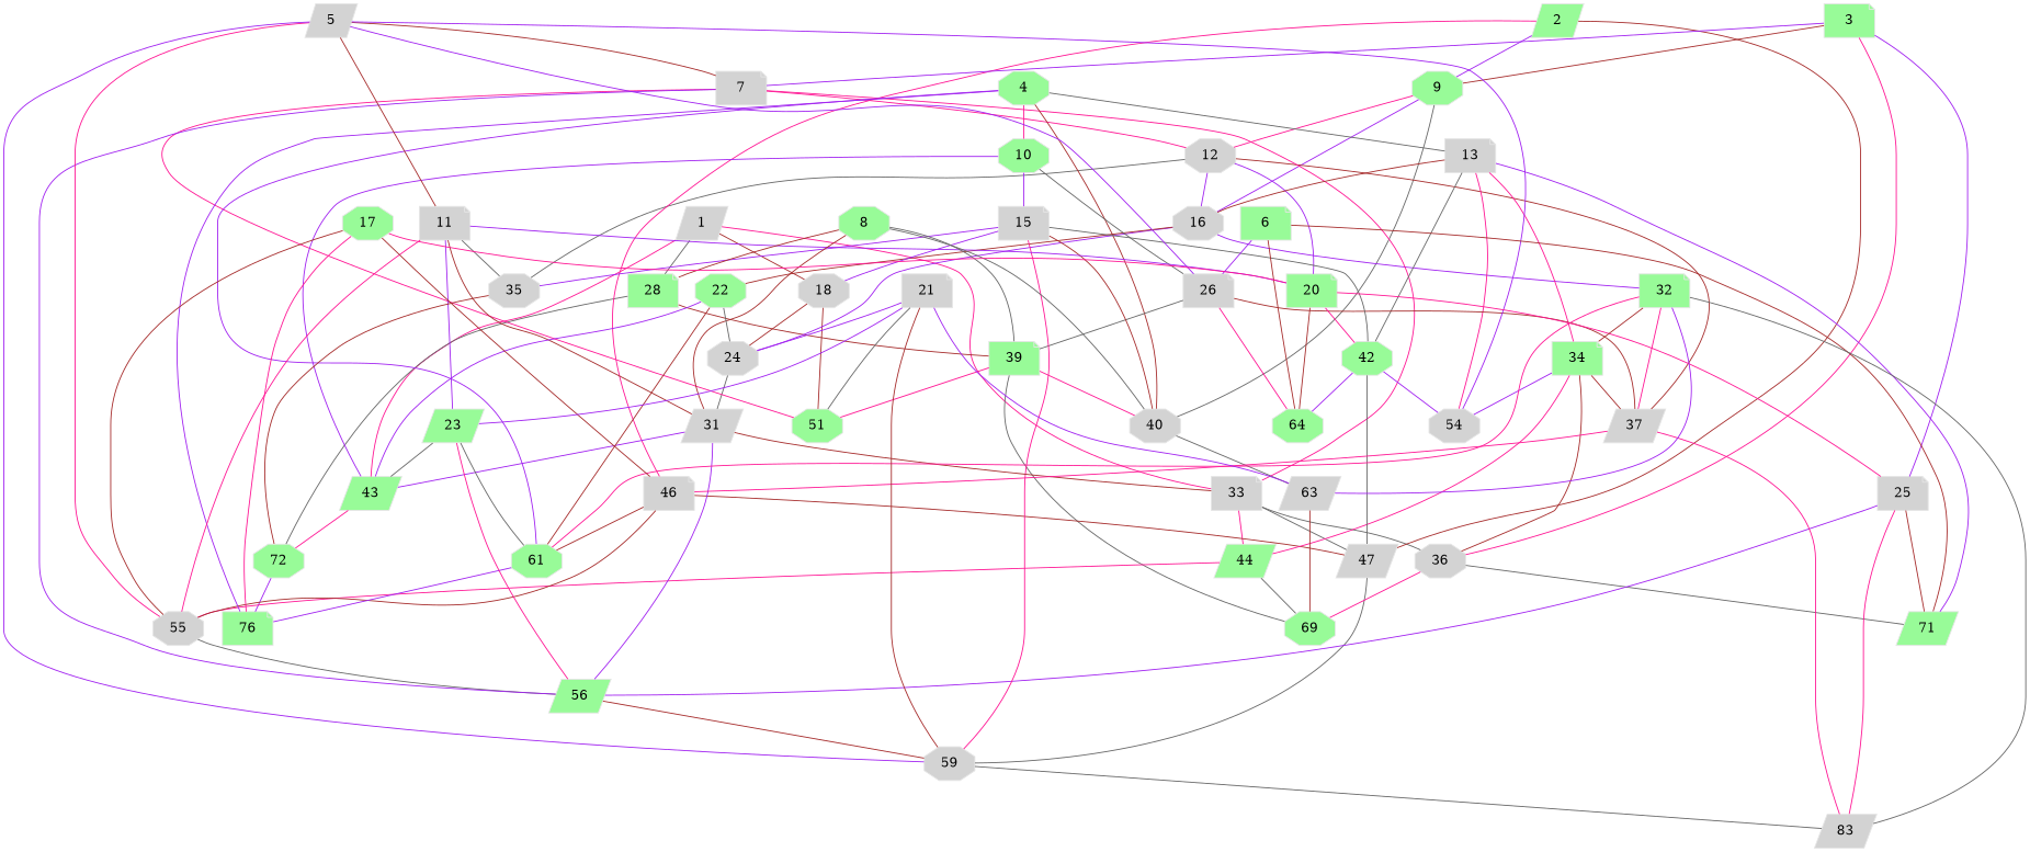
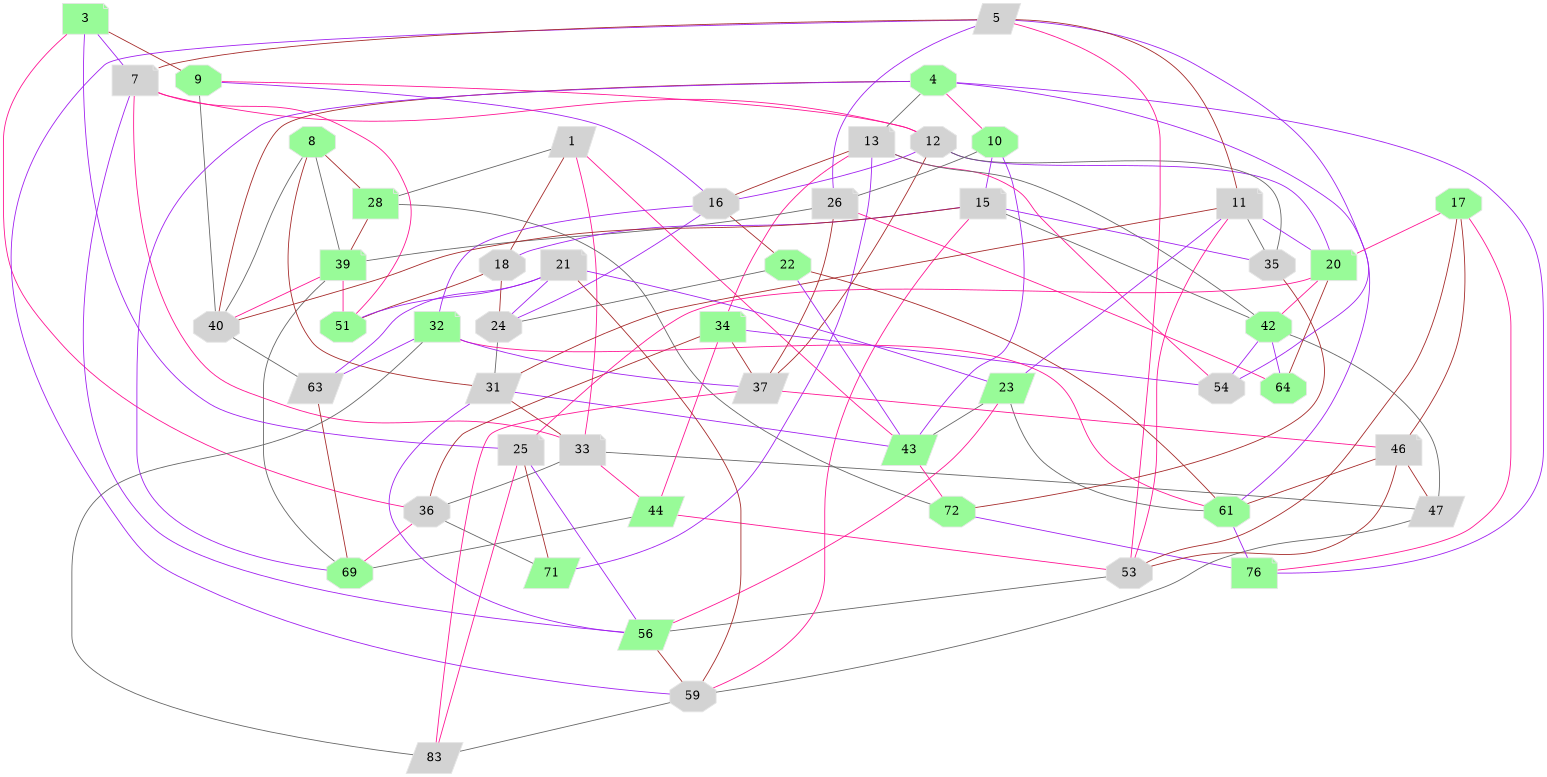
  graph {
    node [color=gray90 fillcolor=lightgrey shape=octagon style=filled]
    edge [color=purple]
    1 [shape=parallelogram]
    18
    28 [fillcolor=palegreen shape=note]
    33 [shape=note super="+41"]
    43 [fillcolor=palegreen shape=parallelogram super="+45"]
    24 [super="+50"]
    51 [fillcolor=palegreen]
    39 [fillcolor=palegreen shape=note super="+65"]
    72 [fillcolor=palegreen]
    47 [shape=parallelogram super="+73"]
    36 [super="+78"]
    44 [fillcolor=palegreen shape=parallelogram]
    9 [fillcolor=palegreen super="+68"]
    40 [super="+70"]
    12 [super="+49"]
    16 [super="+79"]
-   2 [fillcolor=palegreen shape=parallelogram]
    46 [shape=note super="+74"]
    61 [fillcolor=palegreen super="+82"]
-   53 [super="+80" label=55]
+   53 [super="+80"]
    59 [super="+66"]
    3 [fillcolor=palegreen shape=note super="+48"]
    7 [shape=note super="+19"]
    25 [shape=note super="+84"]
    56 [fillcolor=palegreen shape=parallelogram super="+57"]
    71 [fillcolor=palegreen shape=parallelogram]
    83 [shape=parallelogram]
    69 [fillcolor=palegreen super="+81"]
    4 [fillcolor=palegreen super="+14"]
    10 [fillcolor=palegreen]
    13 [shape=note super="+62"]
    76 [fillcolor=palegreen shape=note]
    26 [shape=note super="+27"]
    15 [shape=note super="+60"]
    54
    34 [fillcolor=palegreen shape=note super="+55"]
    42 [fillcolor=palegreen super="+58"]
    63 [shape=parallelogram]
    5 [shape=parallelogram super="+75"]
    11 [shape=note super="+30"]
    31 [shape=parallelogram super="+67"]
    20 [fillcolor=palegreen shape=note super="+29"]
    23 [fillcolor=palegreen shape=parallelogram]
    35
    64 [fillcolor=palegreen]
    37 [shape=parallelogram super="+77"]
-   6 [fillcolor=palegreen shape=note]
    8 [fillcolor=palegreen]
    22 [fillcolor=palegreen]
    32 [fillcolor=palegreen shape=note super="+52"]
    17 [fillcolor=palegreen]
    21 [shape=note super="+38"]
    1 -- 18 [color=brown]
    1 -- 28 [color=gray40]
    1 -- 33 [color=deeppink]
    1 -- 43 [color=deeppink]
    18 -- 24 [color=brown]
    18 -- 51 [color=brown]
    28 -- 39 [color=brown]
    28 -- 72 [color=gray40]
    33 -- 47 [color=gray40]
    33 -- 36 [color=gray40]
    33 -- 44 [color=deeppink]
    43 -- 72 [color=deeppink]
    24 -- 31 [color=gray40]
    39 -- 51 [color=deeppink]
    39 -- 40 [color=deeppink]
    39 -- 69 [color=gray40]
    72 -- 76
    47 -- 59 [color=gray40]
    36 -- 71 [color=gray40]
    36 -- 69 [color=deeppink weight=2]
    44 -- 53 [color=deeppink]
    44 -- 69 [color=gray40]
    9 -- 40 [color=gray40]
    9 -- 12 [color=deeppink]
    9 -- 16
    40 -- 63 [color=gray40]
    12 -- 16
    12 -- 20
    12 -- 35 [color=gray40]
    12 -- 37 [color=brown]
    16 -- 24
    16 -- 22 [color=brown]
    16 -- 32
-   2 -- 47 [color=brown weight=2]
-   2 -- 9
-   2 -- 46 [color=deeppink]
    46 -- 47 [color=brown]
    46 -- 61 [color=brown]
    46 -- 53 [color=brown]
    61 -- 76
    53 -- 56 [color=gray40]
    59 -- 83 [color=gray40]
    3 -- 36 [color=deeppink]
    3 -- 9 [color=brown weight=2]
    3 -- 7
    3 -- 25 [weight=2]
    7 -- 33 [color=deeppink]
    7 -- 51 [color=deeppink]
    7 -- 12 [color=deeppink]
    7 -- 56
    25 -- 56
    25 -- 71 [color=brown]
    25 -- 83 [color=deeppink]
    56 -- 59 [color=brown]
    4 -- 40 [color=brown]
    4 -- 61
+   4 -- 69
    4 -- 10 [color=deeppink]
    4 -- 13 [color=gray40]
    4 -- 76
    10 -- 43
    10 -- 26 [color=gray40]
    10 -- 15
    13 -- 16 [color=brown]
    13 -- 71
    13 -- 54 [color=deeppink]
    13 -- 34 [color=deeppink]
    13 -- 42 [color=gray40]
    26 -- 39 [color=gray40]
    26 -- 64 [color=deeppink]
    26 -- 37 [color=brown]
    15 -- 18
    15 -- 40 [color=brown]
    15 -- 59 [color=deeppink]
    15 -- 42 [color=gray40]
    15 -- 35
    34 -- 36 [color=brown]
    34 -- 44 [color=deeppink]
    34 -- 54
    34 -- 37 [color=brown]
    42 -- 47 [color=gray40]
    42 -- 54
    42 -- 64
    63 -- 69 [color=brown]
    5 -- 53 [color=deeppink]
    5 -- 59
    5 -- 7 [color=brown]
    5 -- 26
    5 -- 54
    5 -- 11 [color=brown]
    11 -- 53 [color=deeppink]
    11 -- 31 [color=brown]
    11 -- 20
    11 -- 23
    11 -- 35 [color=gray40]
    31 -- 33 [color=brown]
    31 -- 43
    31 -- 56
    20 -- 25 [color=deeppink]
    20 -- 42 [color=deeppink]
    20 -- 64 [color=brown]
    23 -- 43 [color=gray40]
    23 -- 61 [color=gray40]
    23 -- 56 [color=deeppink]
    35 -- 72 [color=brown]
    37 -- 46 [color=deeppink]
    37 -- 83 [color=deeppink]
-   6 -- 71 [color=brown]
-   6 -- 26
-   6 -- 64 [color=brown]
    8 -- 28 [color=brown]
    8 -- 39 [color=gray40]
    8 -- 40 [color=gray40]
    8 -- 31 [color=brown]
    22 -- 43
    22 -- 24 [color=gray40]
    22 -- 61 [color=brown]
    32 -- 61 [color=deeppink]
    32 -- 83 [color=gray40]
-   32 -- 34 [color=brown]
    32 -- 63
-   32 -- 37 [color=deeppink]
+   32 -- 37
    17 -- 46 [color=brown]
    17 -- 53 [color=brown]
    17 -- 76 [color=deeppink]
    17 -- 20 [color=deeppink]
    21 -- 24
-   21 -- 51 [color=gray40]
+   21 -- 51
    21 -- 59 [color=brown]
    21 -- 63
    21 -- 23
  }
